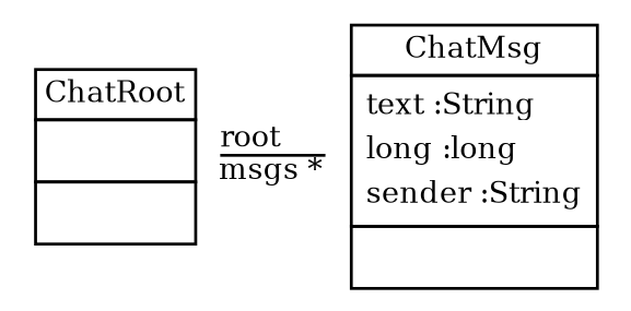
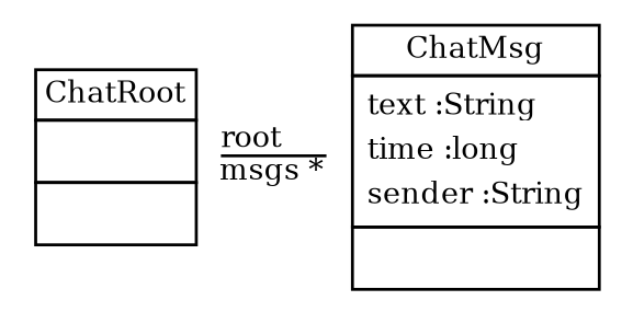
  digraph {
    rankdir=LR
    node [fontsize=10 shape=none]
    n1 [label=<<table border='0' cellborder='1' cellspacing='0'> <tr> <td HREF="../examples/org/sdmlib/examples/replication/ChatRoot.java">ChatRoot</td> </tr> <tr><td><table border='0' cellborder='0' cellspacing='0'> <tr><td> </td></tr> </table></td></tr> <tr><td><table border='0' cellborder='0' cellspacing='0'> <tr><td> </td></tr> </table></td></tr> </table>>]
-   n2 [label=<<table border='0' cellborder='1' cellspacing='0'> <tr> <td HREF="../examples/org/sdmlib/examples/replication/ChatMsg.java">ChatMsg</td> </tr> <tr><td><table border='0' cellborder='0' cellspacing='0'> <tr><td align='left'>text :String</td></tr> <tr><td align='left'>long :long</td></tr> <tr><td align='left'>sender :String</td></tr>  </table></td></tr> <tr><td><table border='0' cellborder='0' cellspacing='0'> <tr><td> </td></tr> </table></td></tr> </table>>]
+   n2 [label=<<table border='0' cellborder='1' cellspacing='0'> <tr> <td HREF="../examples/org/sdmlib/examples/replication/ChatMsg.java">ChatMsg</td> </tr> <tr><td><table border='0' cellborder='0' cellspacing='0'> <tr><td align='left'>text :String</td></tr> <tr><td align='left'>time :long</td></tr> <tr><td align='left'>sender :String</td></tr>  </table></td></tr> <tr><td><table border='0' cellborder='0' cellspacing='0'> <tr><td> </td></tr> </table></td></tr> </table>>]
    n1 -> n2 [arrowhead=none fontsize=10 headlabel="msgs *" taillabel=root]
  }
